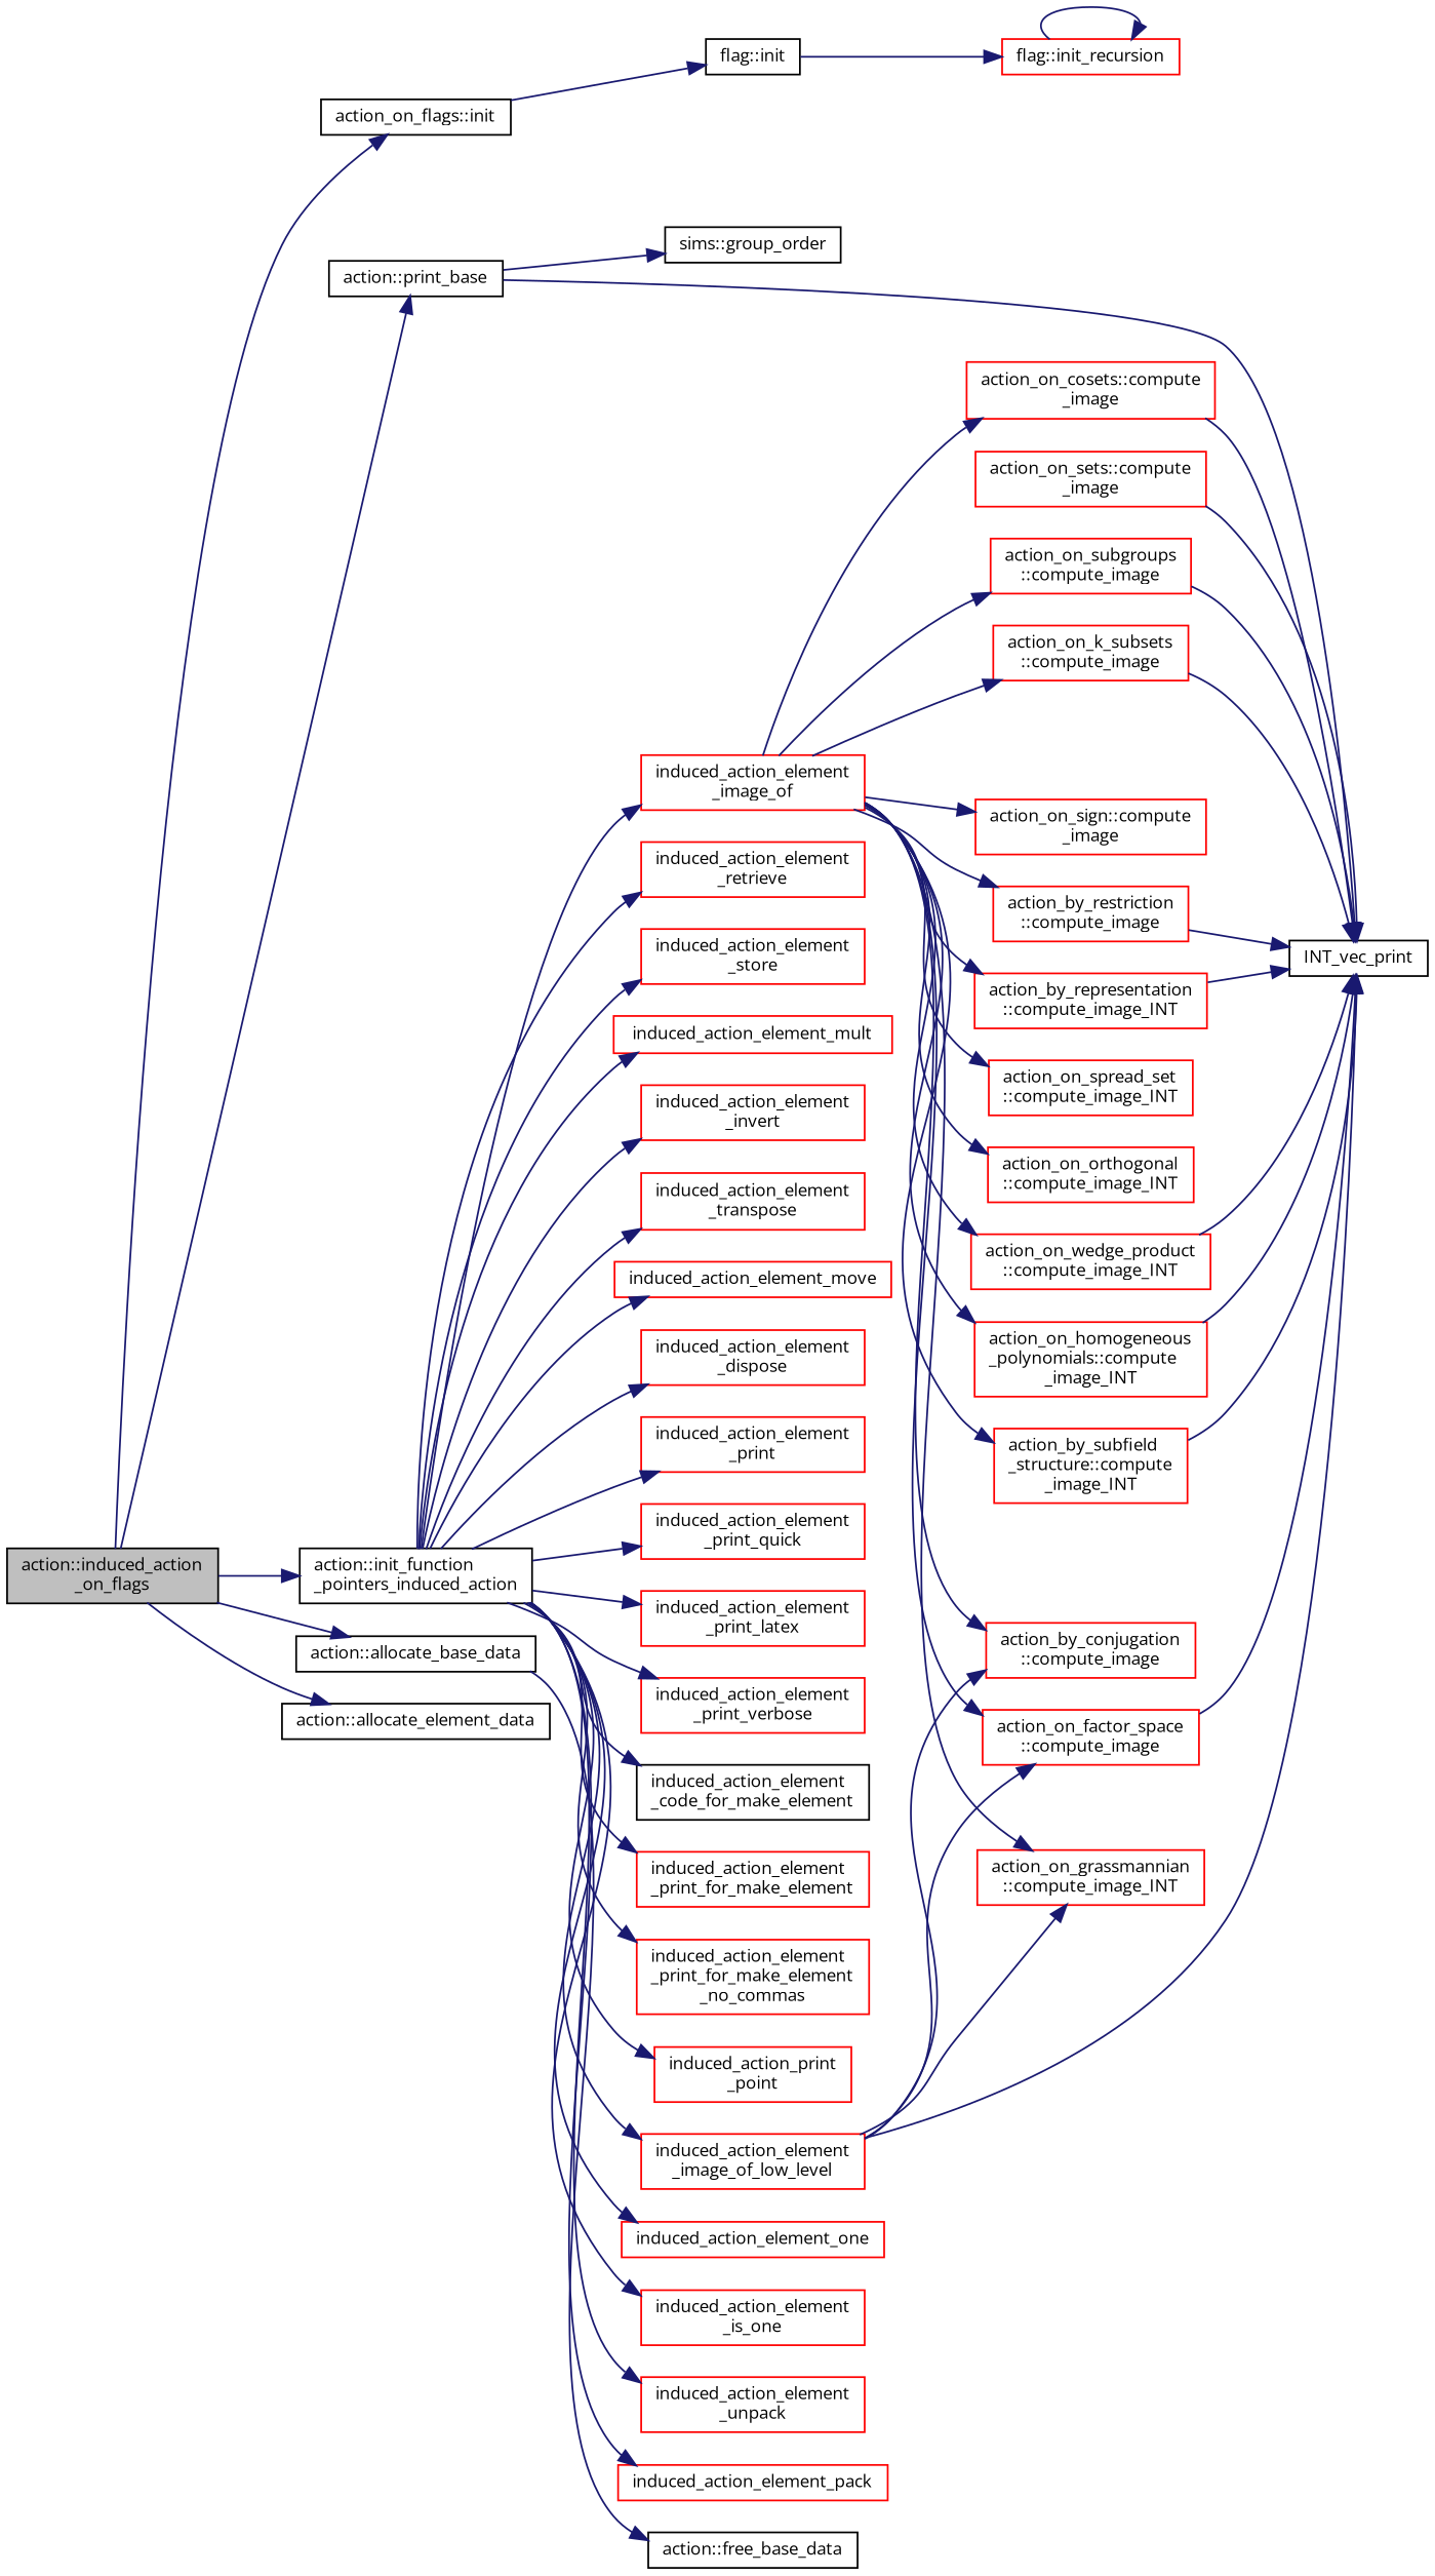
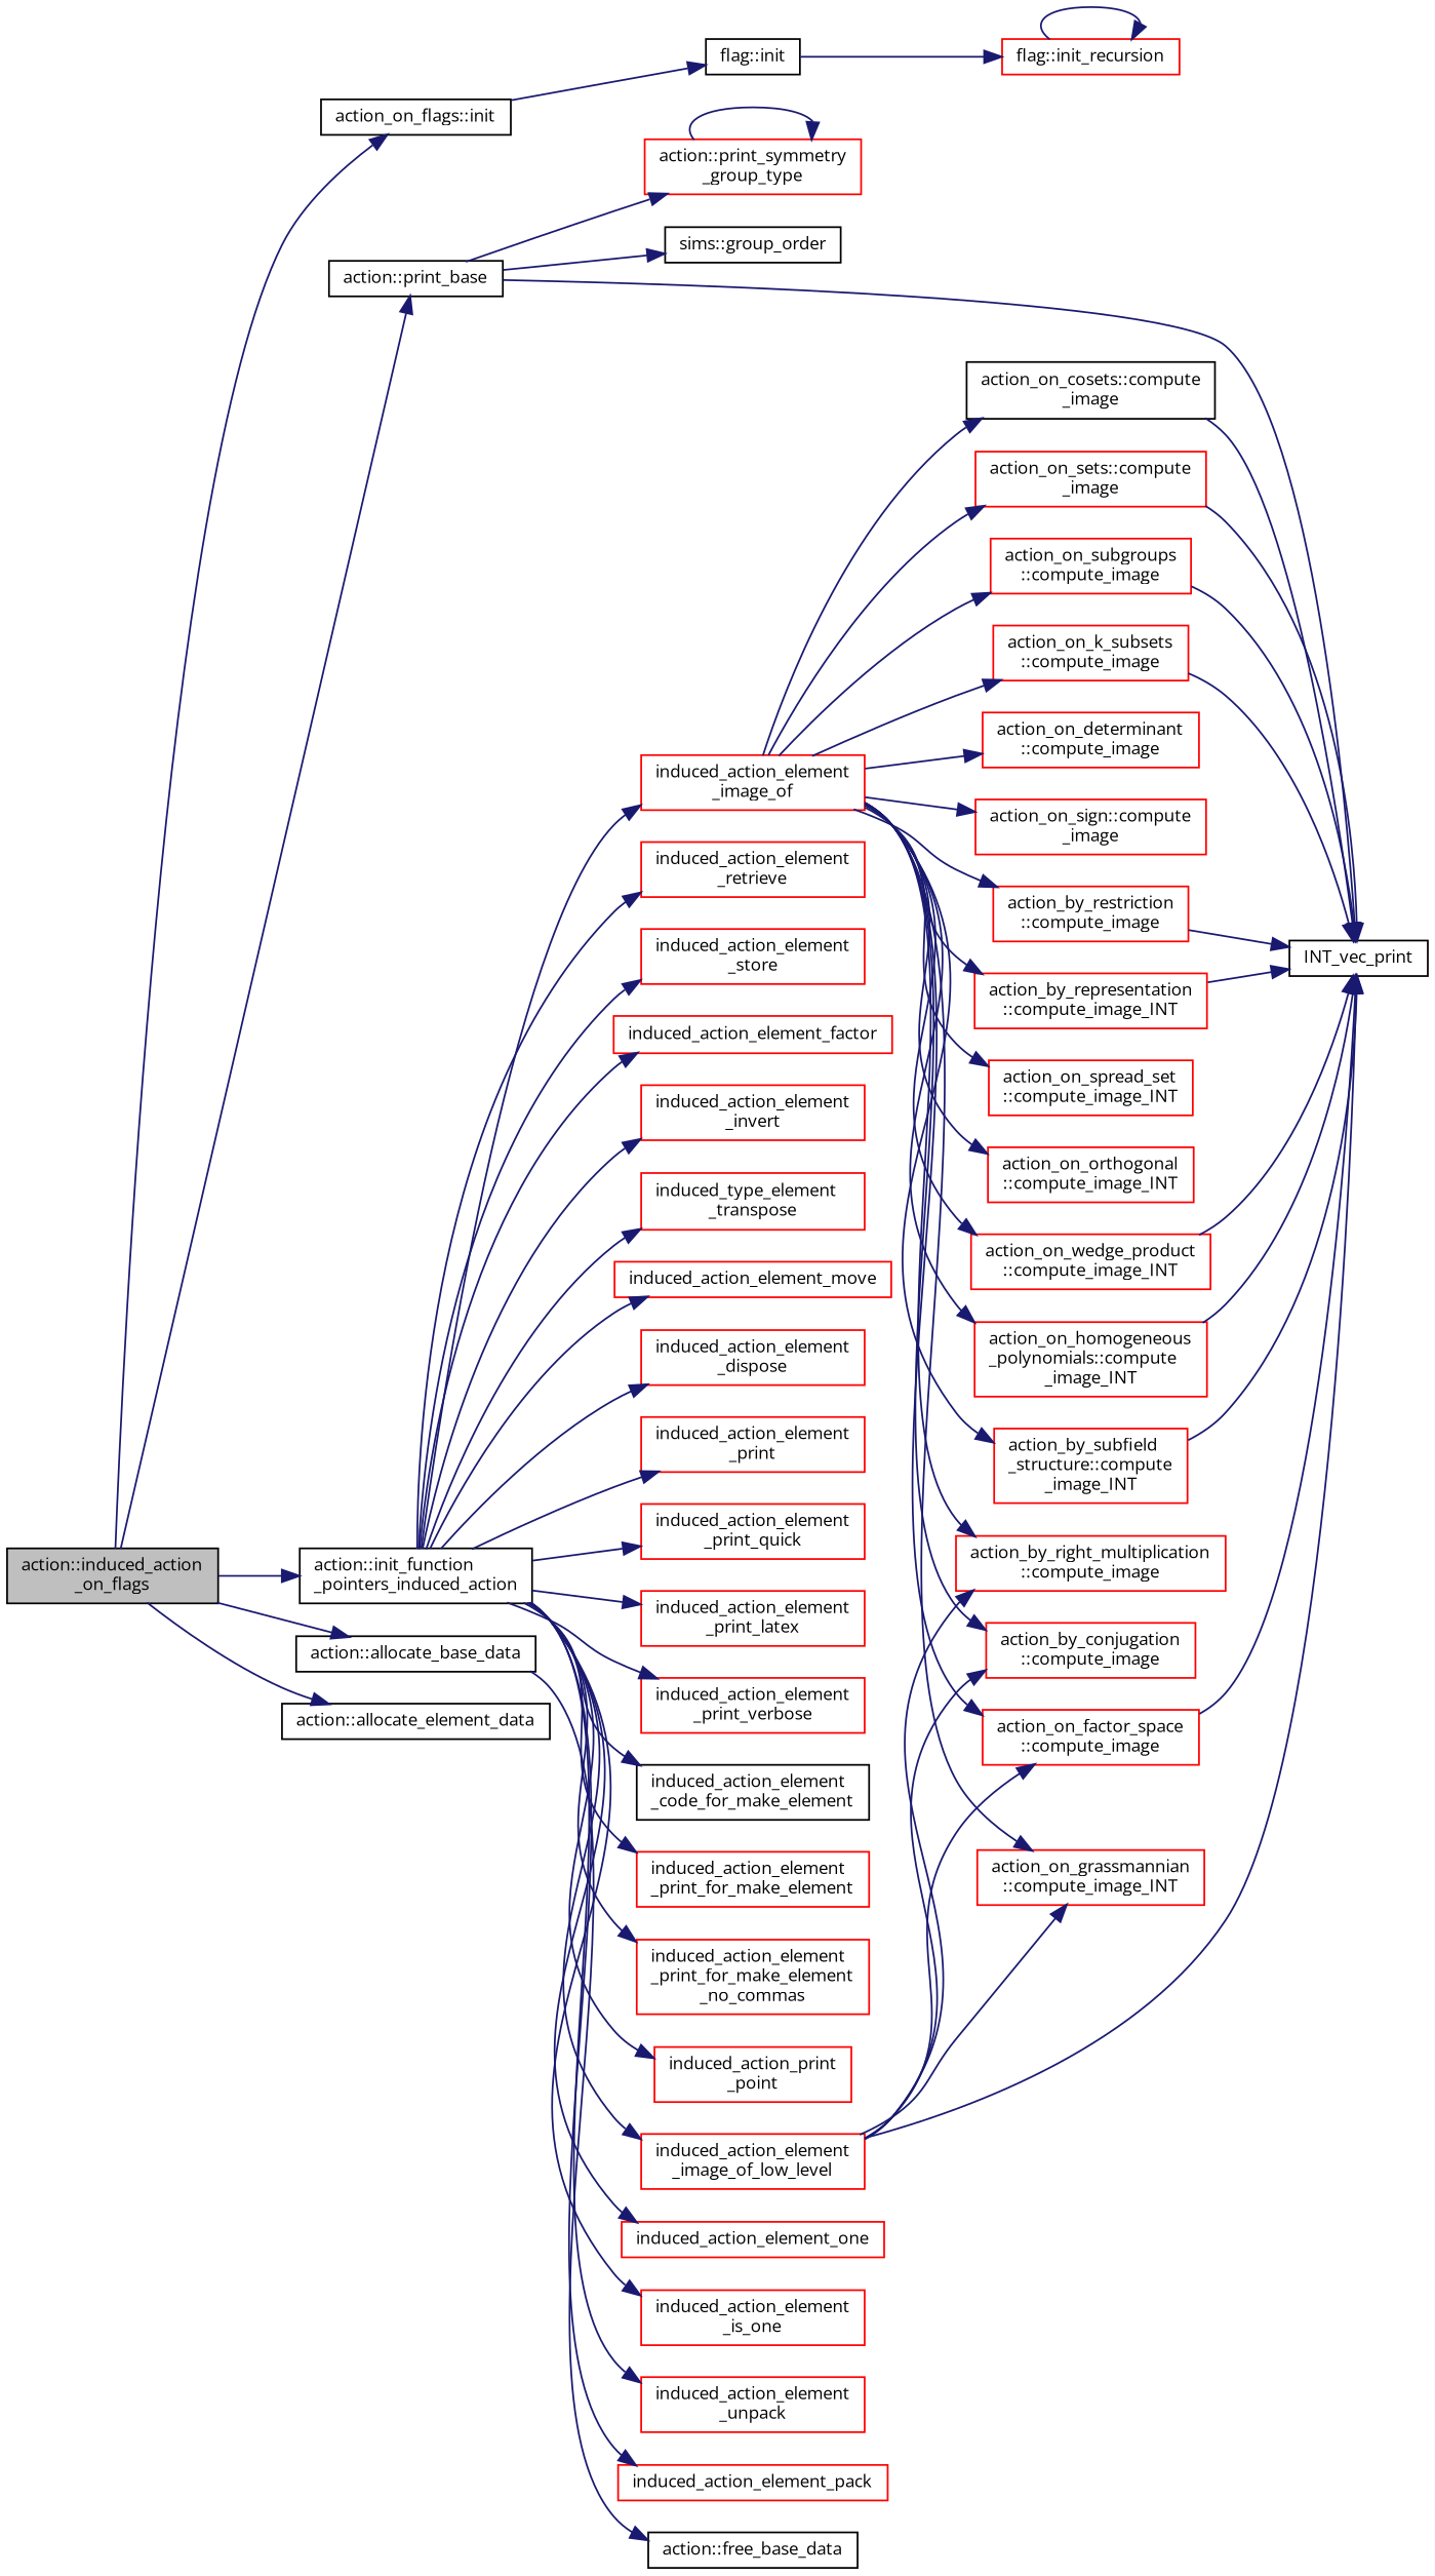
  digraph {
    fontname="Open Sans"
    rankdir=LR
    node [color=red fillcolor=white fontname="Open Sans" fontsize=10 shape=record style=filled]
    edge [color=midnightblue fontname="Open Sans" fontsize=10 labelfontname=Helvetica labelfontsize=10 style=solid]
    n1 [color=black fillcolor=grey75 fontcolor=black height=0.2 label="action::induced_action\l_on_flags" width=0.4]
    n2 [color=black height=0.2 label="action_on_flags::init" width=0.4]
    n3 [color=black height=0.2 label="action::init_function\l_pointers_induced_action" width=0.4]
    n4 [color=black height=0.2 label="action::allocate_base_data" width=0.4]
    n5 [color=black height=0.2 label="action::allocate_element_data" width=0.4]
    n6 [color=black height=0.2 label="action::print_base" width=0.4]
    n7 [color=black height=0.2 label="flag::init" width=0.4]
    n8 [height=0.2 label="induced_action_element\l_image_of" width=0.4]
    n9 [height=0.2 label="induced_action_element\l_image_of_low_level" width=0.4]
    n10 [height=0.2 label=induced_action_element_one width=0.4]
    n11 [height=0.2 label="induced_action_element\l_is_one" width=0.4]
    n12 [height=0.2 label="induced_action_element\l_unpack" width=0.4]
    n13 [height=0.2 label=induced_action_element_pack width=0.4]
    n14 [height=0.2 label="induced_action_element\l_retrieve" width=0.4]
    n15 [height=0.2 label="induced_action_element\l_store" width=0.4]
-   n16 [height=0.2 label=induced_action_element_mult width=0.4]
+   n16 [height=0.2 label=induced_action_element_factor width=0.4]
    n17 [height=0.2 label="induced_action_element\l_invert" width=0.4]
-   n18 [height=0.2 label="induced_action_element\l_transpose" width=0.4]
+   n18 [height=0.2 label="induced_type_element\l_transpose" width=0.4]
    n19 [height=0.2 label=induced_action_element_move width=0.4]
    n20 [height=0.2 label="induced_action_element\l_dispose" width=0.4]
    n21 [height=0.2 label="induced_action_element\l_print" width=0.4]
    n22 [height=0.2 label="induced_action_element\l_print_quick" width=0.4]
    n23 [height=0.2 label="induced_action_element\l_print_latex" width=0.4]
    n24 [height=0.2 label="induced_action_element\l_print_verbose" width=0.4]
    n25 [color=black height=0.2 label="induced_action_element\l_code_for_make_element" width=0.4]
    n26 [height=0.2 label="induced_action_element\l_print_for_make_element" width=0.4]
    n27 [height=0.2 label="induced_action_element\l_print_for_make_element\l_no_commas" width=0.4]
    n28 [height=0.2 label="induced_action_print\l_point" width=0.4]
    n29 [color=black height=0.2 label="action::free_base_data" width=0.4]
    n30 [color=black height=0.2 label=INT_vec_print width=0.4]
+   n31 [height=0.2 label="action::print_symmetry\l_group_type" width=0.4]
    n32 [color=black height=0.2 label="sims::group_order" width=0.4]
    n33 [height=0.2 label="flag::init_recursion" width=0.4]
+   n34 [height=0.2 label="action_by_right_multiplication\l::compute_image" width=0.4]
    n35 [height=0.2 label="action_by_restriction\l::compute_image" width=0.4]
    n36 [height=0.2 label="action_by_conjugation\l::compute_image" width=0.4]
    n37 [height=0.2 label="action_by_representation\l::compute_image_INT" width=0.4]
+   n38 [height=0.2 label="action_on_determinant\l::compute_image" width=0.4]
    n39 [height=0.2 label="action_on_sign::compute\l_image" width=0.4]
    n40 [height=0.2 label="action_on_grassmannian\l::compute_image_INT" width=0.4]
    n41 [height=0.2 label="action_on_spread_set\l::compute_image_INT" width=0.4]
    n42 [height=0.2 label="action_on_orthogonal\l::compute_image_INT" width=0.4]
    n43 [height=0.2 label="action_on_wedge_product\l::compute_image_INT" width=0.4]
    n44 [height=0.2 label="action_on_homogeneous\l_polynomials::compute\l_image_INT" width=0.4]
    n45 [height=0.2 label="action_by_subfield\l_structure::compute\l_image_INT" width=0.4]
-   n46 [height=0.2 label="action_on_cosets::compute\l_image" width=0.4]
+   n46 [color=black height=0.2 label="action_on_cosets::compute\l_image" width=0.4]
    n47 [height=0.2 label="action_on_factor_space\l::compute_image" width=0.4]
    n48 [height=0.2 label="action_on_sets::compute\l_image" width=0.4]
    n49 [height=0.2 label="action_on_subgroups\l::compute_image" width=0.4]
    n50 [height=0.2 label="action_on_k_subsets\l::compute_image" width=0.4]
    n1 -> n2
    n1 -> n3
    n1 -> n4
    n1 -> n5
    n1 -> n6
    n2 -> n7
    n3 -> n8
    n3 -> n9
    n3 -> n10
    n3 -> n11
    n3 -> n12
    n3 -> n13
    n3 -> n14
    n3 -> n15
    n3 -> n16
    n3 -> n17
    n3 -> n18
    n3 -> n19
    n3 -> n20
    n3 -> n21
    n3 -> n22
    n3 -> n23
    n3 -> n24
    n3 -> n25
    n3 -> n26
    n3 -> n27
    n3 -> n28
    n4 -> n29
    n6 -> n30
+   n6 -> n31
    n6 -> n32
    n7 -> n33
+   n8 -> n34
    n8 -> n35
    n8 -> n36
    n8 -> n37
+   n8 -> n38
    n8 -> n39
    n8 -> n40
    n8 -> n41
    n8 -> n42
    n8 -> n43
    n8 -> n44
    n8 -> n45
    n8 -> n46
    n8 -> n47
+   n8 -> n48
    n8 -> n49
    n8 -> n50
    n9 -> n30
+   n9 -> n34
    n9 -> n36
    n9 -> n40
    n9 -> n47
+   n31 -> n31
    n33 -> n33
    n35 -> n30
    n37 -> n30
    n43 -> n30
    n44 -> n30
    n45 -> n30
    n46 -> n30
    n47 -> n30
    n48 -> n30
    n49 -> n30
    n50 -> n30
  }
